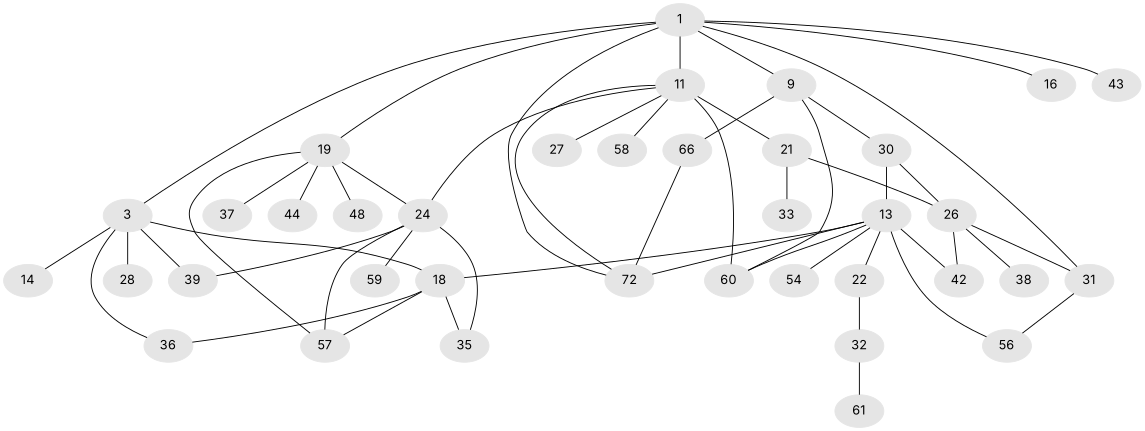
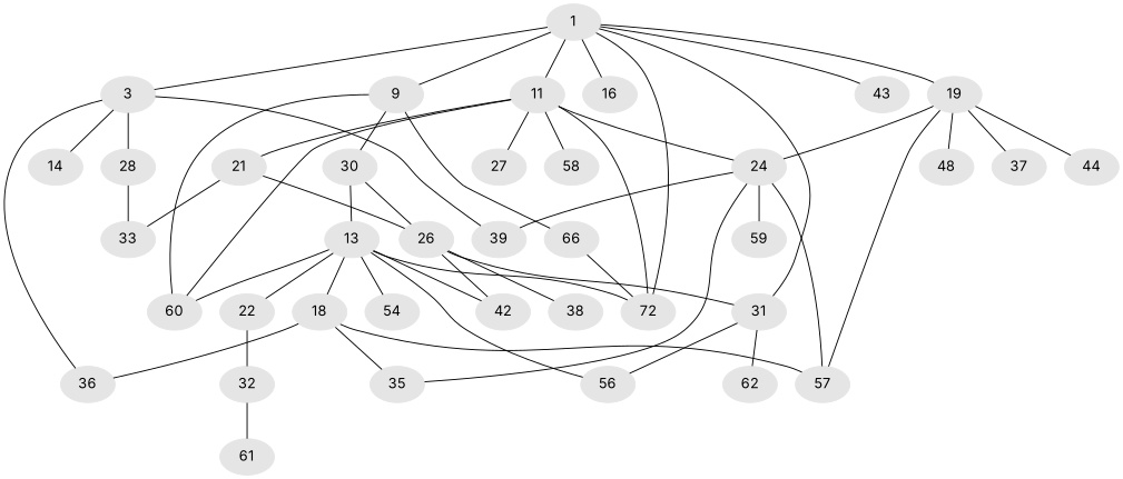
  graph {
    fontname=Inter
    node [color=gray90 fontname=Inter style=filled]
    edge [fontname=Inter]
    1 [super="+7+2+8+6"]
    3 [super="+4"]
    9 [super="+40"]
    11 [super="+64+12"]
    16
    19 [super="+25"]
    31 [super="+41"]
    43
    72 [super="+73"]
    14
    18 [super="+23"]
    28
    36
    39
    n15 [label=30]
    60 [super="+68"]
    66
    24 [super="+55"]
    21
    27
    58
    57
    37
    44
    n25 [label=48]
    35
    59
    56 [super="+69"]
+   62
    33
    13 [super="+53+51"]
    26 [super="+48"]
    22
    n34 [label=42]
    54
    38 [super="+47"]
    32 [super="+42"]
    61
    1 -- 3
    1 -- 9
    1 -- 11 [weight=3]
    1 -- 16
    1 -- 19
    1 -- 31
    1 -- 43
    1 -- 72
    3 -- 14
-   3 -- 18
    3 -- 28
    3 -- 36
    3 -- 39
    9 -- n15
    9 -- 60
    9 -- 66
    11 -- 72
    11 -- 60 [weight=2]
    11 -- 24
    11 -- 21
    11 -- 27
    11 -- 58
    19 -- 24
    19 -- 57
    19 -- 37
    19 -- 44
    19 -- n25
    31 -- 56
+   31 -- 62
    18 -- 36
    18 -- 57
    18 -- 35
+   28 -- 33
    n15 -- 13
    n15 -- 26
    66 -- 72
    24 -- 39
    24 -- 57
    24 -- 35
    24 -- 59 [weight=2]
    21 -- 33
    21 -- 26
    13 -- 72
    13 -- 18
    13 -- 60
    13 -- 56
    13 -- 22
    13 -- n34
    13 -- 54
    26 -- 31
    26 -- n34
    26 -- 38
    22 -- 32
    32 -- 61
  }
